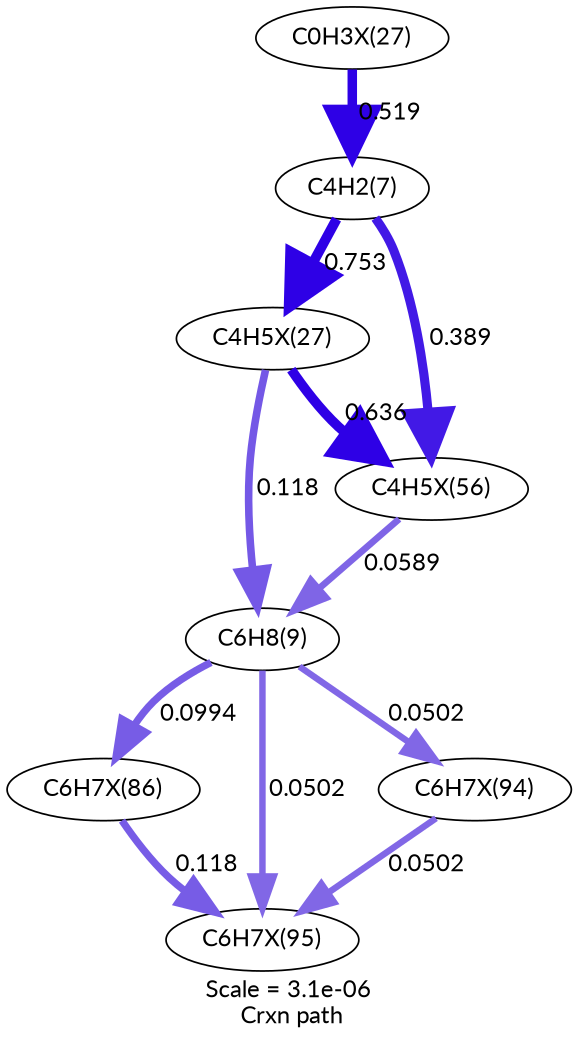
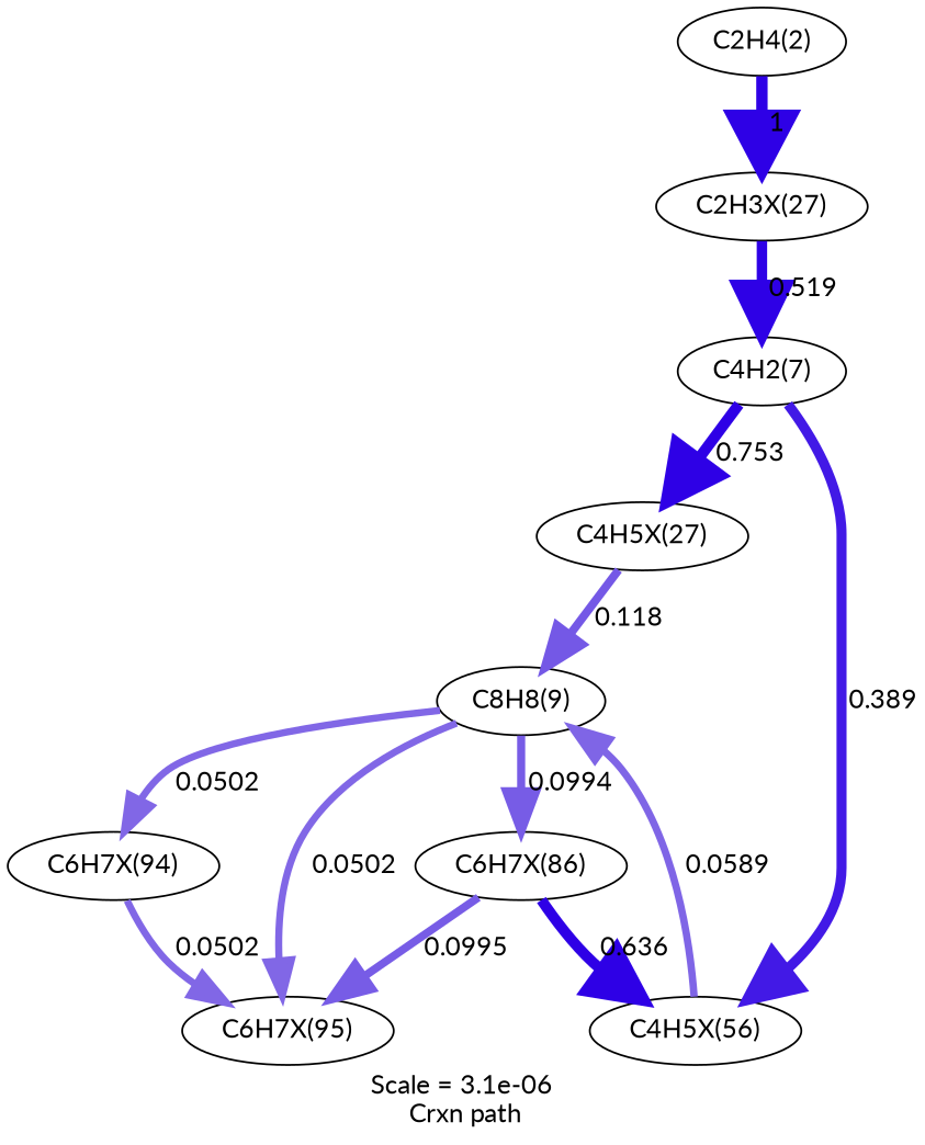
  digraph {
    fontname=Lato
    label="Scale = 3.1e-06\l Crxn path"
    node [fontname=Lato]
    edge [arrowsize=1.87 color="0.7, 0.55, 0.9" fontname=Lato style="setlinewidth(3.74)"]
-   n2 [label="C0H3X(27)"]
+   n1 [label="C2H4(2)"]
+   n2 [label="C2H3X(27)"]
    n3 [label="C4H2(7)"]
    n4 [label="C4H5X(27)"]
    n5 [label="C4H5X(56)"]
-   n6 [label="C6H8(9)"]
+   n6 [label="C8H8(9)"]
    n7 [label="C6H7X(86)"]
    n8 [label="C6H7X(95)"]
    n9 [label="C6H7X(94)"]
+   n1 -> n2 [arrowsize=3 color="0.7, 1.5, 0.9" label=" 1" style="setlinewidth(6)"]
    n2 -> n3 [arrowsize=2.75 color="0.7, 1.02, 0.9" label=" 0.519" style="setlinewidth(5.5)"]
    n3 -> n4 [arrowsize=2.89 color="0.7, 1.25, 0.9" label=" 0.753" style="setlinewidth(5.79)"]
    n3 -> n5 [arrowsize=2.64 color="0.7, 0.889, 0.9" label=" 0.389" style="setlinewidth(5.29)"]
-   n4 -> n5 [arrowsize=2.83 color="0.7, 1.14, 0.9" label=" 0.636" style="setlinewidth(5.66)"]
+   n7 -> n5 [arrowsize=2.83 color="0.7, 1.14, 0.9" label=" 0.636" style="setlinewidth(5.66)"]
    n4 -> n6 [arrowsize=2.19 color="0.7, 0.618, 0.9" label=" 0.118" style="setlinewidth(4.39)"]
    n5 -> n6 [arrowsize=1.93 color="0.7, 0.559, 0.9" label=" 0.0589" style="setlinewidth(3.86)"]
    n6 -> n7 [arrowsize=2.13 color="0.7, 0.599, 0.9" label=" 0.0994" style="setlinewidth(4.26)"]
    n6 -> n8 [label=" 0.0502"]
    n6 -> n9 [label=" 0.0502"]
-   n7 -> n8 [arrowsize=2.13 color="0.7, 0.599, 0.9" label=" 0.118" style="setlinewidth(4.26)"]
+   n7 -> n8 [arrowsize=2.13 color="0.7, 0.599, 0.9" label=" 0.0995" style="setlinewidth(4.26)"]
    n9 -> n8 [label=" 0.0502"]
  }
